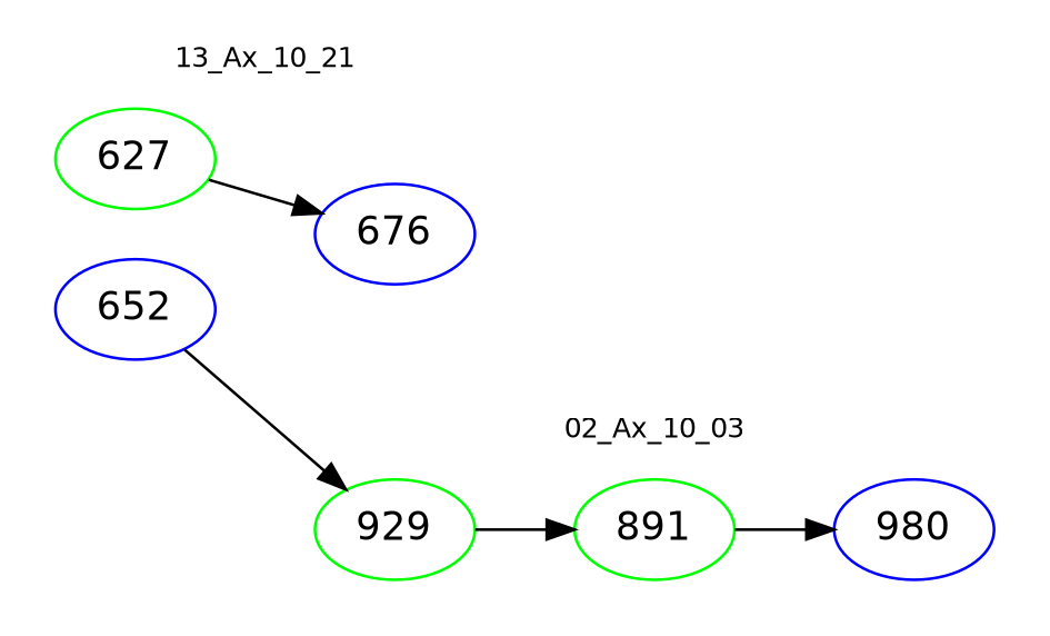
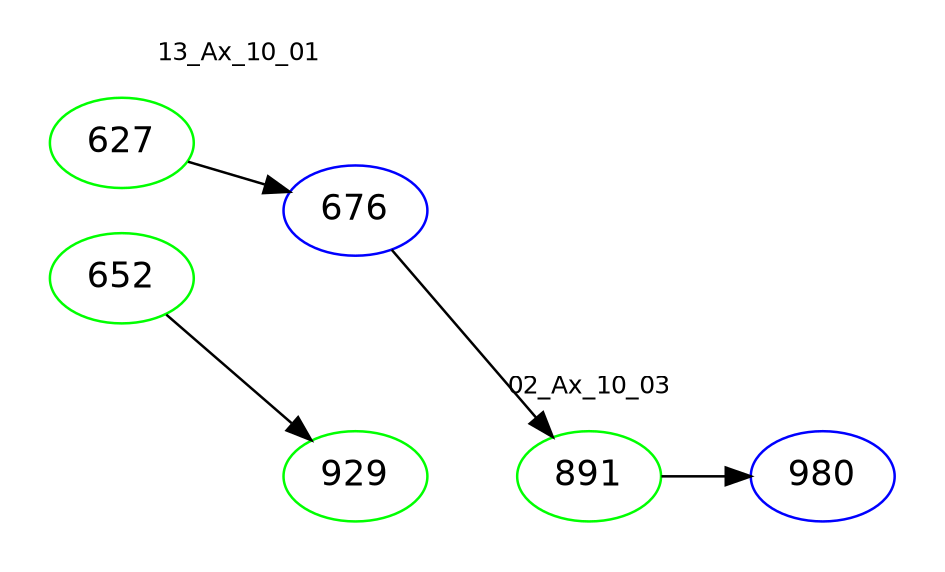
  digraph {
    fontname="DejaVu Sans"
    rankdir=LR
    node [color=green fontname="DejaVu Sans"]
    edge [color=black fontname="DejaVu Sans"]
-   n1 [color=blue label=652]
+   n1 [label=652]
    n2 [label=627]
    n3 [color=blue label=676]
    n4 [label=929]
    n5 [label=891]
    n6 [color=blue label=980]
    subgraph cluster_1 {
      color=white
      fontsize=10
-     label="13_Ax_10_21"
+     label="13_Ax_10_01"
      n1
      n2
      n3
    }
    subgraph cluster_2 {
      color=white
      fontsize=10
      label="02_Ax_10_03"
      n4
      n5
      n6
    }
    n1 -> n4
    n2 -> n3
-   n4 -> n5
+   n3 -> n5
    n5 -> n6
  }
